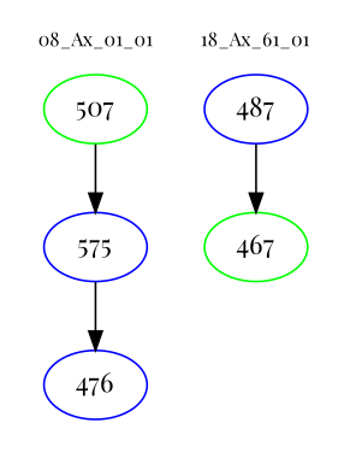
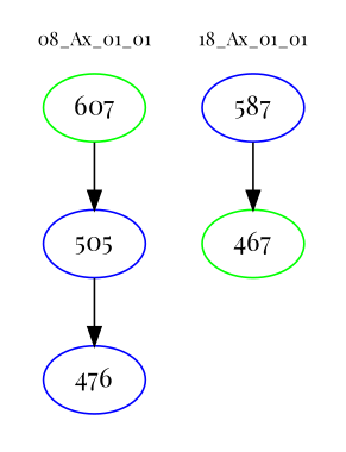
  digraph {
    fontname="Playfair Display"
    node [color=blue fontname="Playfair Display"]
    edge [color=black fontname="Playfair Display"]
-   n1 [color=green label=507]
-   n2 [label=575]
+   n1 [color=green label=607]
+   n2 [label=505]
    n3 [label=476]
-   n4 [label=487]
+   n4 [label=587]
    n5 [color=green label=467]
    subgraph cluster_1 {
      color=white
      fontsize=10
      label="08_Ax_01_01"
      n1
      n2
      n3
    }
    subgraph cluster_2 {
      color=white
      fontsize=10
-     label="18_Ax_61_01"
+     label="18_Ax_01_01"
      n4
      n5
    }
    n1 -> n2
    n2 -> n3
    n4 -> n5
  }
